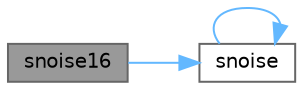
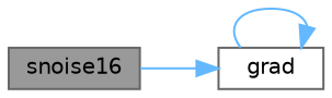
  digraph {
    rankdir=LR
    node [fontname=Helvetica fontsize=10 shape=box style=filled]
    edge [color=steelblue1 fontname=Helvetica fontsize=10 labelfontname=Helvetica labelfontsize=10 style=solid]
    n1 [color=gray40 fillcolor=grey60 fontcolor=black height=0.2 label=snoise16 width=0.4]
-   n2 [color=grey40 fillcolor=white height=0.2 label=snoise width=0.4]
+   n2 [color=grey40 fillcolor=white height=0.2 label=grad width=0.4]
    n1 -> n2
    n2 -> n2
  }
